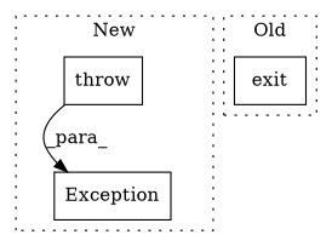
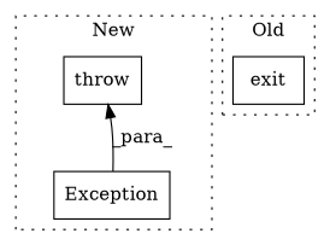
  digraph {
    node [a=32 shape=box]
    n1 [a=53 l=6 label=throw s=8845]
    n2 [l="10,1" label=Exception s="8851,8924"]
    n3 [l="5,1" label=exit s="7542,7548"]
    subgraph cluster_1 {
      label=New
      style=dotted
      n1
      n2
    }
    subgraph cluster_2 {
      label=Old
      style=dotted
      n3
    }
-   n1 -> n2 [label=_para_]
+   n2 -> n1 [label=_para_]
  }
